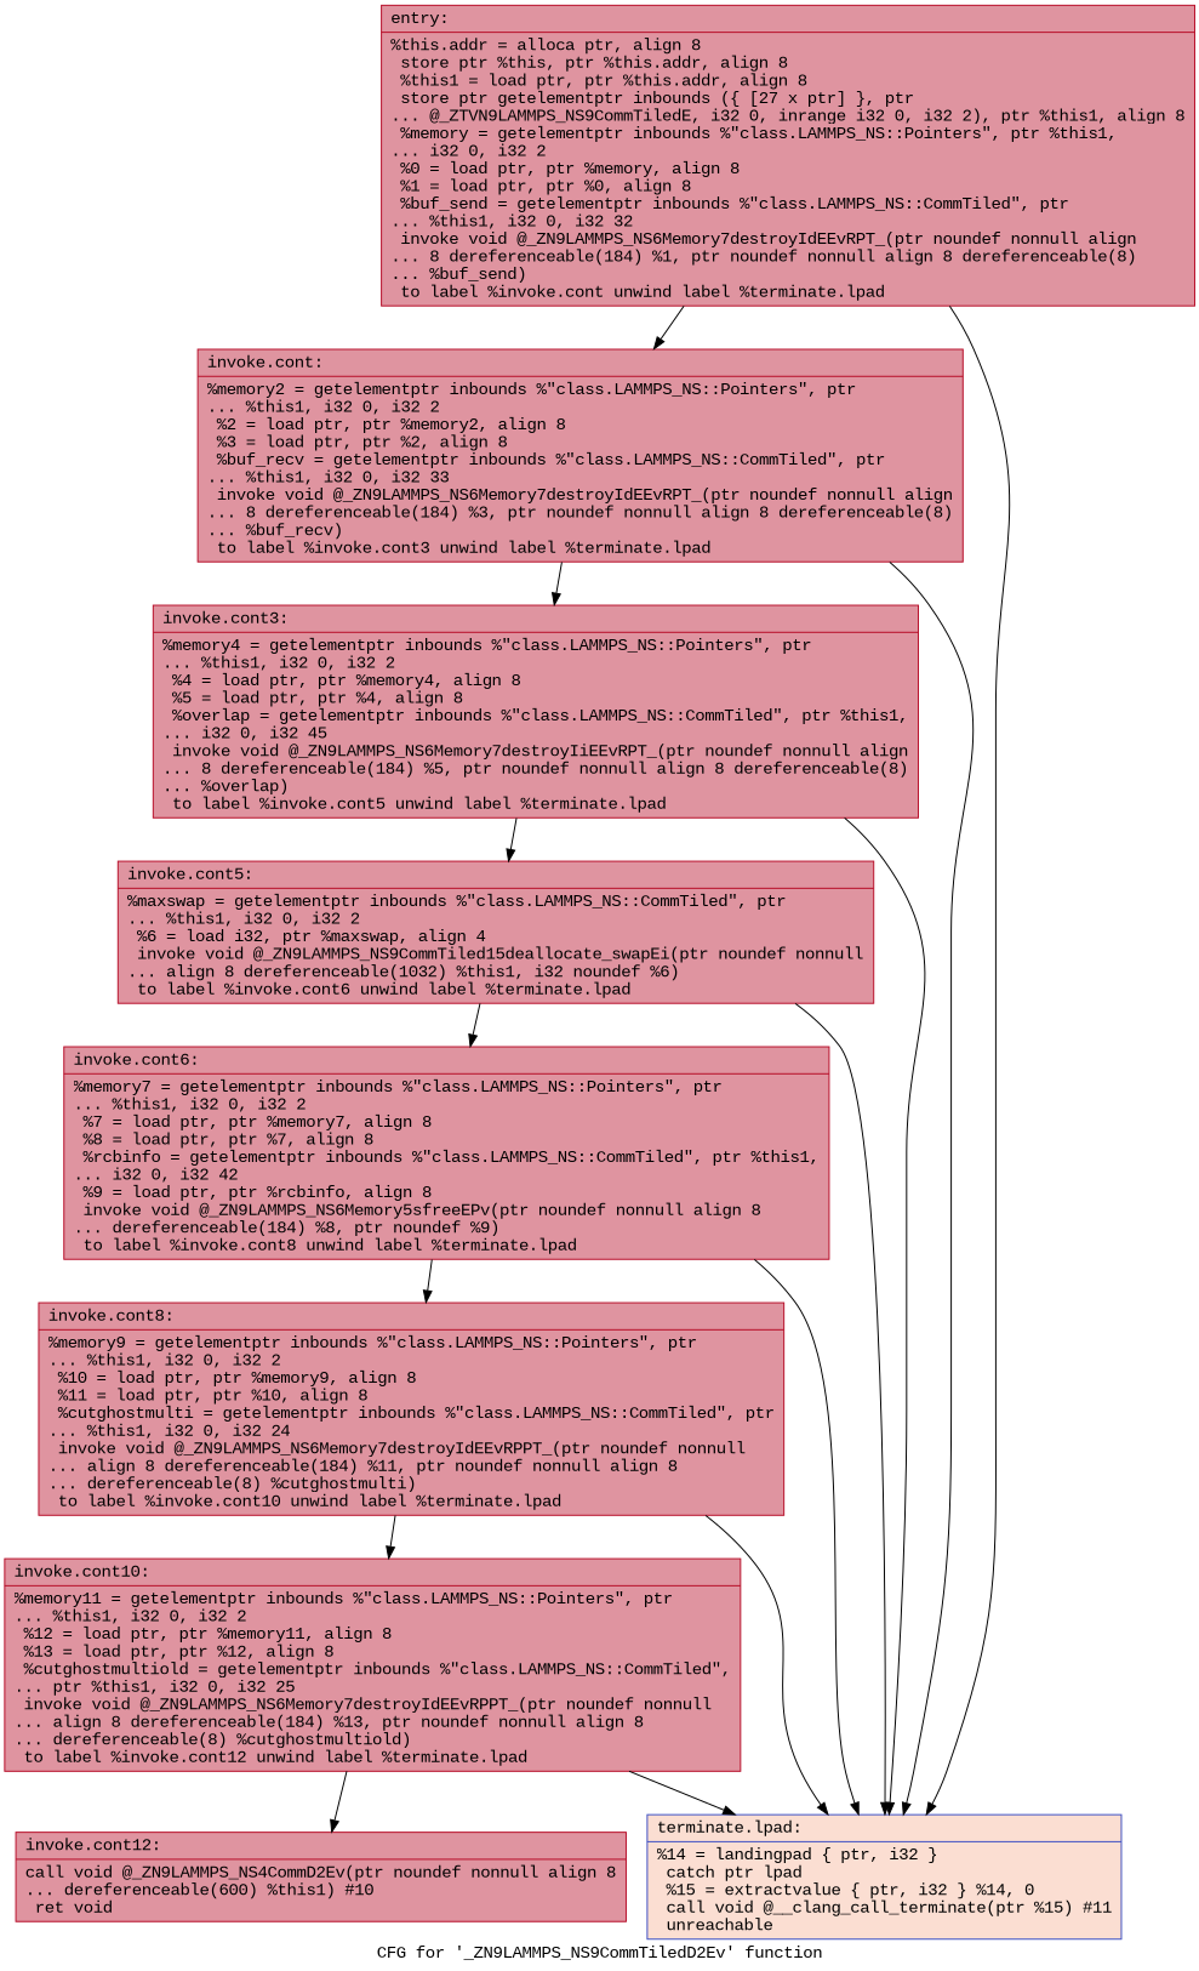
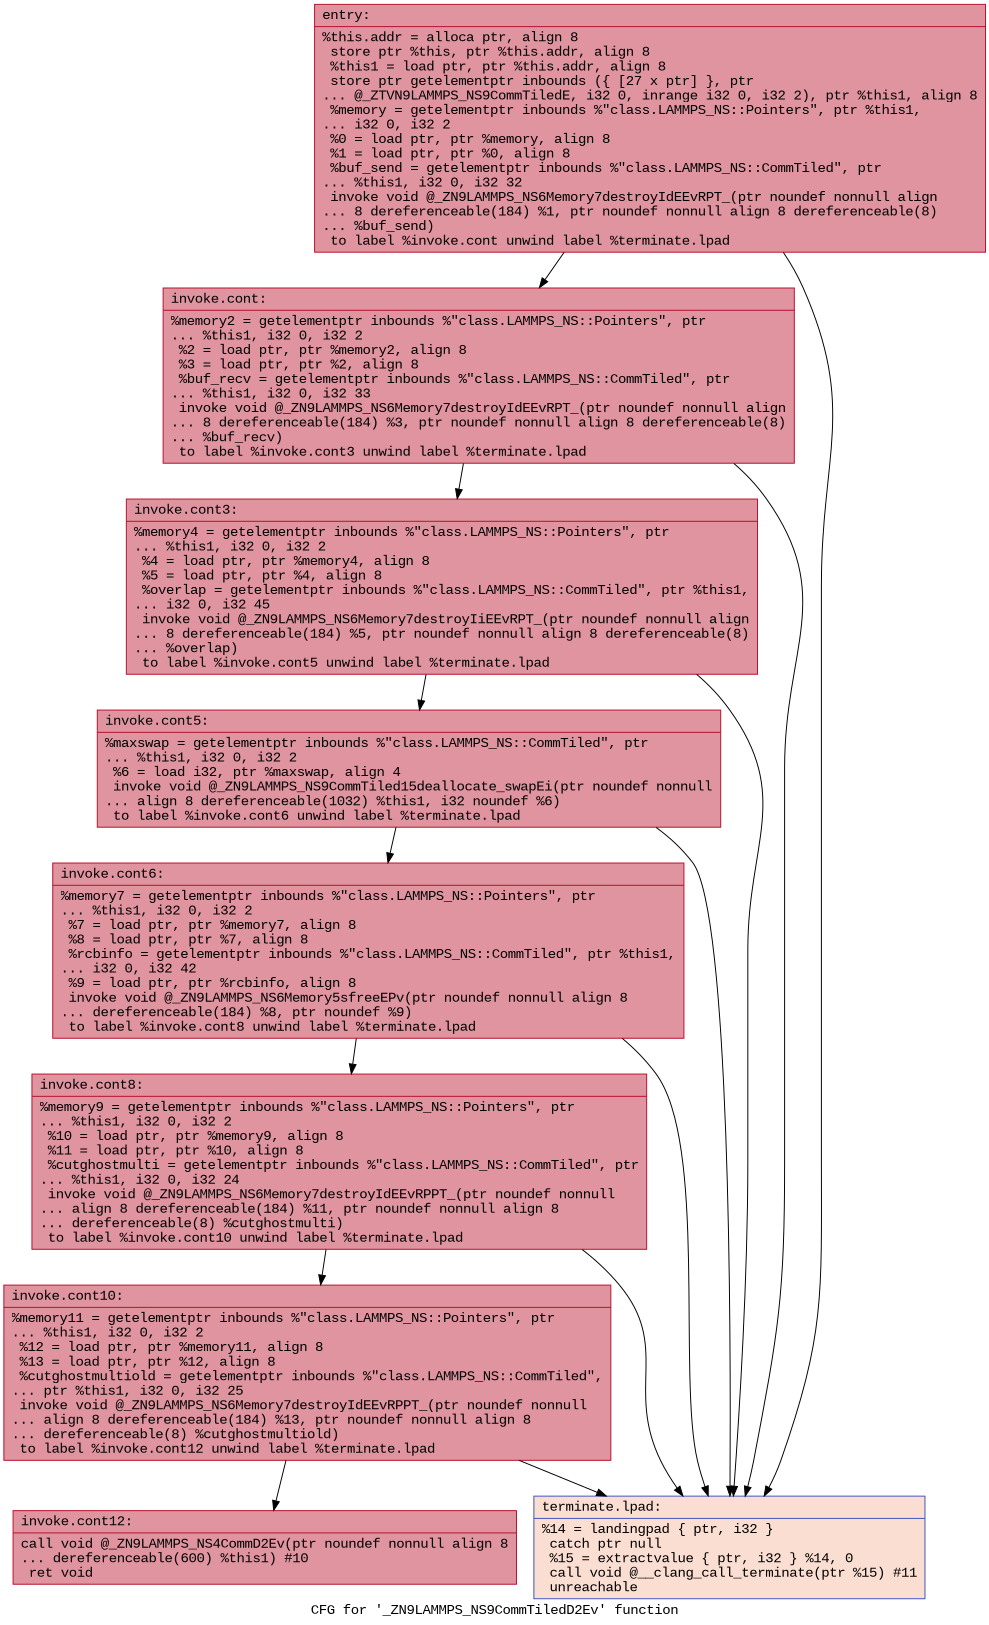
  digraph {
    label="CFG for '_ZN9LAMMPS_NS9CommTiledD2Ev' function"
    fontname="Liberation Mono"
    node [color="#b70d28ff" fillcolor="#b70d2870" fontname="Liberation Mono" shape=record style=filled]
    edge [fontname="Liberation Mono"]
    n1 [label="{entry:\l|  %this.addr = alloca ptr, align 8\l  store ptr %this, ptr %this.addr, align 8\l  %this1 = load ptr, ptr %this.addr, align 8\l  store ptr getelementptr inbounds (\{ [27 x ptr] \}, ptr\l... @_ZTVN9LAMMPS_NS9CommTiledE, i32 0, inrange i32 0, i32 2), ptr %this1, align 8\l  %memory = getelementptr inbounds %\"class.LAMMPS_NS::Pointers\", ptr %this1,\l... i32 0, i32 2\l  %0 = load ptr, ptr %memory, align 8\l  %1 = load ptr, ptr %0, align 8\l  %buf_send = getelementptr inbounds %\"class.LAMMPS_NS::CommTiled\", ptr\l... %this1, i32 0, i32 32\l  invoke void @_ZN9LAMMPS_NS6Memory7destroyIdEEvRPT_(ptr noundef nonnull align\l... 8 dereferenceable(184) %1, ptr noundef nonnull align 8 dereferenceable(8)\l... %buf_send)\l          to label %invoke.cont unwind label %terminate.lpad\l}"]
    n2 [label="{invoke.cont:\l|  %memory2 = getelementptr inbounds %\"class.LAMMPS_NS::Pointers\", ptr\l... %this1, i32 0, i32 2\l  %2 = load ptr, ptr %memory2, align 8\l  %3 = load ptr, ptr %2, align 8\l  %buf_recv = getelementptr inbounds %\"class.LAMMPS_NS::CommTiled\", ptr\l... %this1, i32 0, i32 33\l  invoke void @_ZN9LAMMPS_NS6Memory7destroyIdEEvRPT_(ptr noundef nonnull align\l... 8 dereferenceable(184) %3, ptr noundef nonnull align 8 dereferenceable(8)\l... %buf_recv)\l          to label %invoke.cont3 unwind label %terminate.lpad\l}"]
-   n3 [color="#3d50c3ff" fillcolor="#f7b59970" label="{terminate.lpad:\l|  %14 = landingpad \{ ptr, i32 \}\l          catch ptr lpad\l  %15 = extractvalue \{ ptr, i32 \} %14, 0\l  call void @__clang_call_terminate(ptr %15) #11\l  unreachable\l}"]
+   n3 [color="#3d50c3ff" fillcolor="#f7b59970" label="{terminate.lpad:\l|  %14 = landingpad \{ ptr, i32 \}\l          catch ptr null\l  %15 = extractvalue \{ ptr, i32 \} %14, 0\l  call void @__clang_call_terminate(ptr %15) #11\l  unreachable\l}"]
    n4 [label="{invoke.cont3:\l|  %memory4 = getelementptr inbounds %\"class.LAMMPS_NS::Pointers\", ptr\l... %this1, i32 0, i32 2\l  %4 = load ptr, ptr %memory4, align 8\l  %5 = load ptr, ptr %4, align 8\l  %overlap = getelementptr inbounds %\"class.LAMMPS_NS::CommTiled\", ptr %this1,\l... i32 0, i32 45\l  invoke void @_ZN9LAMMPS_NS6Memory7destroyIiEEvRPT_(ptr noundef nonnull align\l... 8 dereferenceable(184) %5, ptr noundef nonnull align 8 dereferenceable(8)\l... %overlap)\l          to label %invoke.cont5 unwind label %terminate.lpad\l}"]
    n5 [label="{invoke.cont5:\l|  %maxswap = getelementptr inbounds %\"class.LAMMPS_NS::CommTiled\", ptr\l... %this1, i32 0, i32 2\l  %6 = load i32, ptr %maxswap, align 4\l  invoke void @_ZN9LAMMPS_NS9CommTiled15deallocate_swapEi(ptr noundef nonnull\l... align 8 dereferenceable(1032) %this1, i32 noundef %6)\l          to label %invoke.cont6 unwind label %terminate.lpad\l}"]
    n6 [label="{invoke.cont6:\l|  %memory7 = getelementptr inbounds %\"class.LAMMPS_NS::Pointers\", ptr\l... %this1, i32 0, i32 2\l  %7 = load ptr, ptr %memory7, align 8\l  %8 = load ptr, ptr %7, align 8\l  %rcbinfo = getelementptr inbounds %\"class.LAMMPS_NS::CommTiled\", ptr %this1,\l... i32 0, i32 42\l  %9 = load ptr, ptr %rcbinfo, align 8\l  invoke void @_ZN9LAMMPS_NS6Memory5sfreeEPv(ptr noundef nonnull align 8\l... dereferenceable(184) %8, ptr noundef %9)\l          to label %invoke.cont8 unwind label %terminate.lpad\l}"]
    n7 [label="{invoke.cont8:\l|  %memory9 = getelementptr inbounds %\"class.LAMMPS_NS::Pointers\", ptr\l... %this1, i32 0, i32 2\l  %10 = load ptr, ptr %memory9, align 8\l  %11 = load ptr, ptr %10, align 8\l  %cutghostmulti = getelementptr inbounds %\"class.LAMMPS_NS::CommTiled\", ptr\l... %this1, i32 0, i32 24\l  invoke void @_ZN9LAMMPS_NS6Memory7destroyIdEEvRPPT_(ptr noundef nonnull\l... align 8 dereferenceable(184) %11, ptr noundef nonnull align 8\l... dereferenceable(8) %cutghostmulti)\l          to label %invoke.cont10 unwind label %terminate.lpad\l}"]
    n8 [label="{invoke.cont10:\l|  %memory11 = getelementptr inbounds %\"class.LAMMPS_NS::Pointers\", ptr\l... %this1, i32 0, i32 2\l  %12 = load ptr, ptr %memory11, align 8\l  %13 = load ptr, ptr %12, align 8\l  %cutghostmultiold = getelementptr inbounds %\"class.LAMMPS_NS::CommTiled\",\l... ptr %this1, i32 0, i32 25\l  invoke void @_ZN9LAMMPS_NS6Memory7destroyIdEEvRPPT_(ptr noundef nonnull\l... align 8 dereferenceable(184) %13, ptr noundef nonnull align 8\l... dereferenceable(8) %cutghostmultiold)\l          to label %invoke.cont12 unwind label %terminate.lpad\l}"]
    n9 [label="{invoke.cont12:\l|  call void @_ZN9LAMMPS_NS4CommD2Ev(ptr noundef nonnull align 8\l... dereferenceable(600) %this1) #10\l  ret void\l}"]
    n1 -> n2
    n1 -> n3
    n2 -> n3
    n2 -> n4
    n4 -> n3
    n4 -> n5
    n5 -> n3
    n5 -> n6
    n6 -> n3
    n6 -> n7
    n7 -> n3
    n7 -> n8
    n8 -> n3
    n8 -> n9
  }
